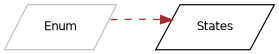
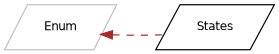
  digraph {
    rankdir=LR
    node [fillcolor=white fontname=Helvetica fontsize=10 shape=parallelogram style=filled]
    n1 [color=grey75 height=0.2 label=Enum width=0.4]
    n2 [color=black height=0.2 label=States width=0.4]
-   n2 -> n1 [color=brown dir=back fontname=Helvetica fontsize=10 labelfontname=Helvetica labelfontsize=10 style=dashed]
+   n1 -> n2 [color=brown dir=back fontname=Helvetica fontsize=10 labelfontname=Helvetica labelfontsize=10 style=dashed]
  }
